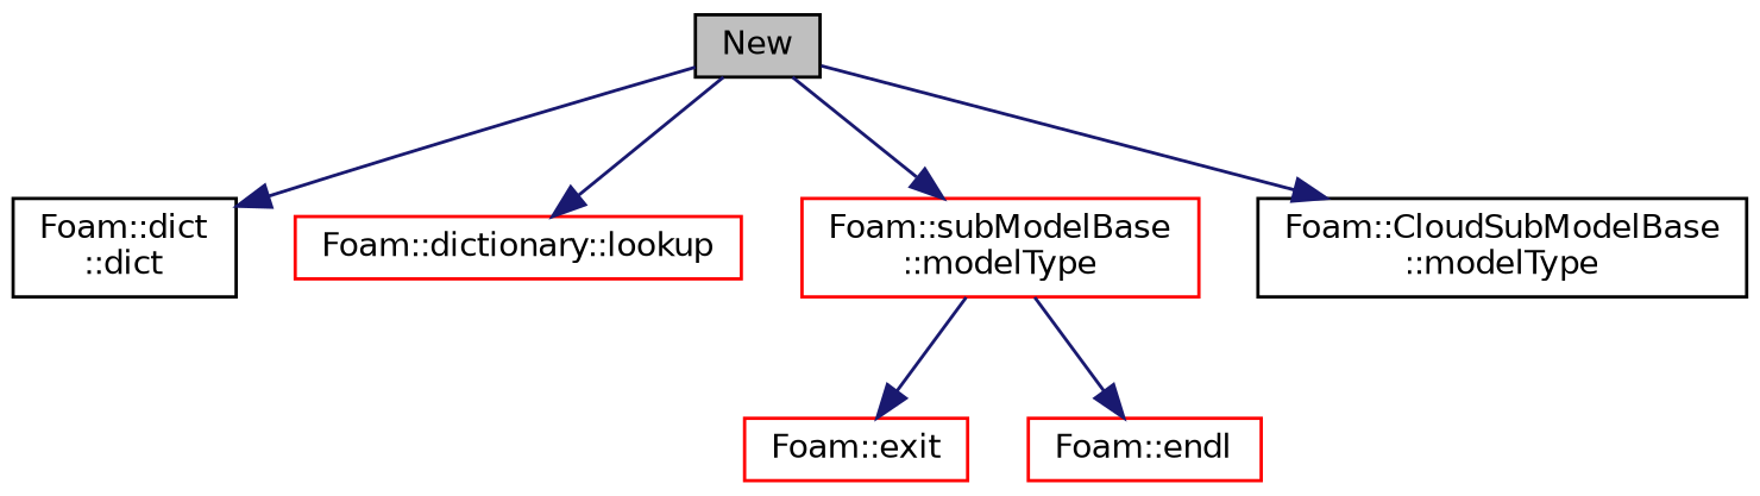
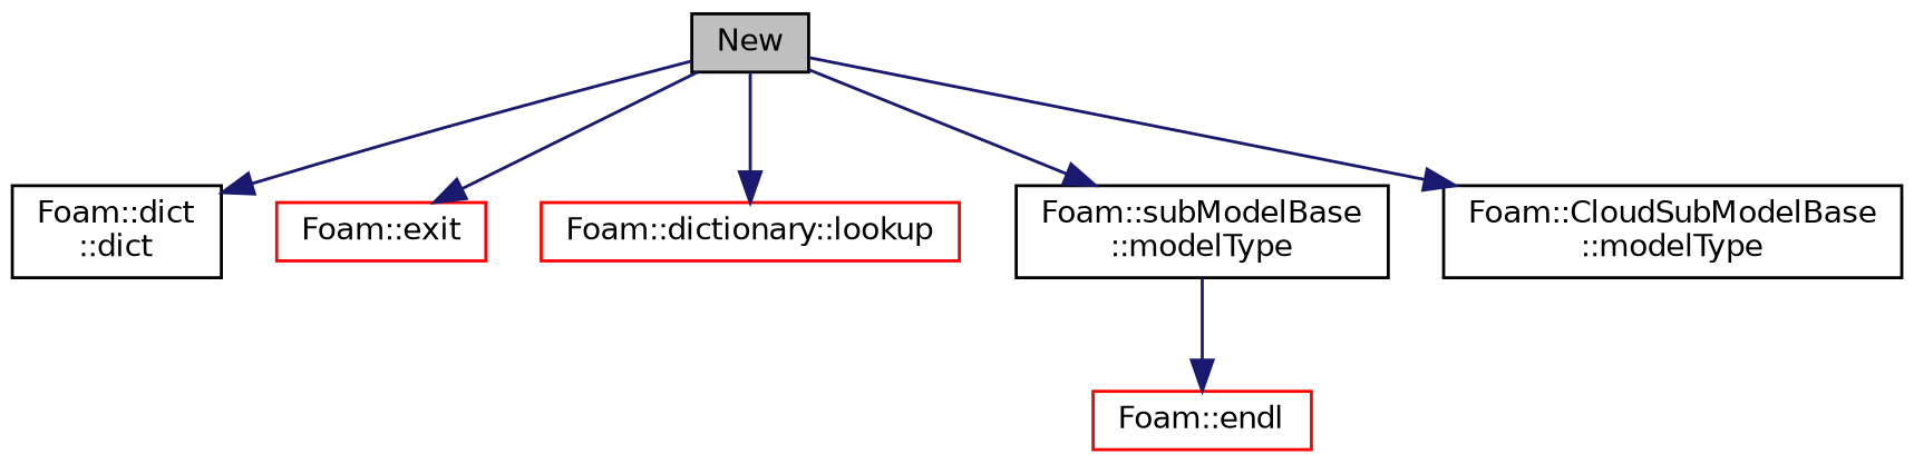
  digraph {
    rankdir=TB
    node [color=black fontname=Helvetica fontsize=10 shape=record]
    edge [color=midnightblue fontname=Helvetica fontsize=10 labelfontname=Helvetica labelfontsize=10 style=solid]
    n1 [fillcolor=grey75 fontcolor=black height=0.2 label=New style=filled width=0.4]
    n2 [height=0.2 label="Foam::dict\l::dict" width=0.4]
    n3 [color=red height=0.2 label="Foam::exit" width=0.4]
    n4 [color=red height=0.2 label="Foam::dictionary::lookup" width=0.4]
-   n5 [color=red height=0.2 label="Foam::subModelBase\l::modelType" width=0.4]
+   n5 [height=0.2 label="Foam::subModelBase\l::modelType" width=0.4]
    n6 [height=0.2 label="Foam::CloudSubModelBase\l::modelType" width=0.4]
    n7 [color=red height=0.2 label="Foam::endl" width=0.4]
    n1 -> n2
-   n5 -> n3
+   n1 -> n3
    n1 -> n4
    n1 -> n5
    n1 -> n6
    n5 -> n7
  }
